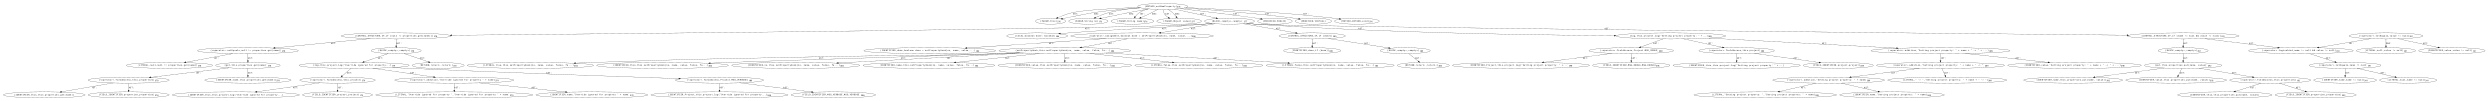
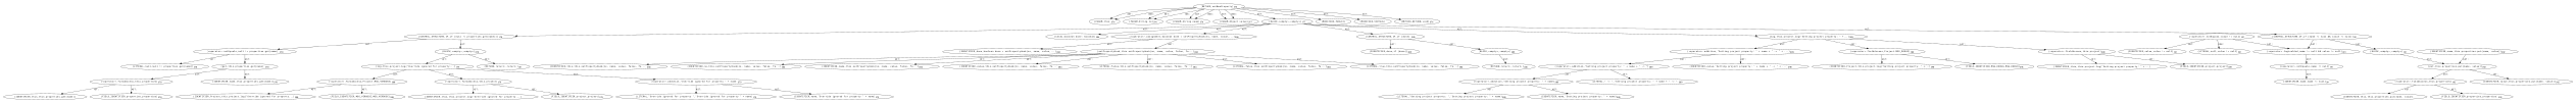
  digraph {
    fontname="Roboto Mono"
    node [fontname="Roboto Mono"]
    edge [fontname="Roboto Mono"]
    n1 [label=<(METHOD,setNewProperty)<SUB>376</SUB>>]
    n2 [label=<(PARAM,this)<SUB>376</SUB>>]
    n3 [label=<(PARAM,String ns)<SUB>376</SUB>>]
    n4 [label=<(PARAM,String name)<SUB>376</SUB>>]
    n5 [label=<(PARAM,Object value)<SUB>377</SUB>>]
    n6 [label=<(BLOCK,&lt;empty&gt;,&lt;empty&gt;)<SUB>377</SUB>>]
    n7 [label=<(MODIFIER,PUBLIC)>]
    n8 [label=<(MODIFIER,VIRTUAL)>]
    n9 [label=<(METHOD_RETURN,void)<SUB>376</SUB>>]
    n10 [label=<(CONTROL_STRUCTURE,IF,if (null != properties.get(name)))<SUB>378</SUB>>]
    n11 [label=<(LOCAL,boolean done: boolean)<SUB>384</SUB>>]
    n12 [label=<(&lt;operator&gt;.assignment,boolean done = setPropertyHook(ns, name, value,...)<SUB>384</SUB>>]
    n13 [label=<(CONTROL_STRUCTURE,IF,if (done))<SUB>385</SUB>>]
    n14 [label=<(log,this.project.log(&quot;Setting project property: &quot; +...)<SUB>389</SUB>>]
    n15 [label=<(CONTROL_STRUCTURE,IF,if (name != null &amp;&amp; value != null))<SUB>391</SUB>>]
    n16 [label=<(&lt;operator&gt;.notEquals,null != properties.get(name))<SUB>378</SUB>>]
    n17 [label=<(BLOCK,&lt;empty&gt;,&lt;empty&gt;)<SUB>378</SUB>>]
    n18 [label=<(IDENTIFIER,done,boolean done = setPropertyHook(ns, name, value,...)<SUB>384</SUB>>]
    n19 [label=<(setPropertyHook,this.setPropertyHook(ns, name, value, false, fa...)<SUB>384</SUB>>]
    n20 [label=<(IDENTIFIER,done,if (done))<SUB>385</SUB>>]
    n21 [label=<(BLOCK,&lt;empty&gt;,&lt;empty&gt;)<SUB>385</SUB>>]
    n22 [label=<(&lt;operator&gt;.fieldAccess,this.project)<SUB>389</SUB>>]
    n23 [label=<(&lt;operator&gt;.addition,&quot;Setting project property: &quot; + name + &quot; -&gt; &quot; + ...)<SUB>389</SUB>>]
    n24 [label=<(&lt;operator&gt;.fieldAccess,Project.MSG_DEBUG)<SUB>390</SUB>>]
    n25 [label=<(&lt;operator&gt;.logicalAnd,name != null &amp;&amp; value != null)<SUB>391</SUB>>]
    n26 [label=<(BLOCK,&lt;empty&gt;,&lt;empty&gt;)<SUB>391</SUB>>]
    n27 [label=<(LITERAL,null,null != properties.get(name))<SUB>378</SUB>>]
    n28 [label=<(get,this.properties.get(name))<SUB>378</SUB>>]
    n29 [label=<(log,this.project.log(&quot;Override ignored for property...)<SUB>379</SUB>>]
    n30 [label=<(RETURN,return;,return;)<SUB>381</SUB>>]
    n31 [label=<(&lt;operator&gt;.fieldAccess,this.properties)<SUB>378</SUB>>]
    n32 [label=<(IDENTIFIER,name,this.properties.get(name))<SUB>378</SUB>>]
    n33 [label=<(IDENTIFIER,this,this.properties.get(name))>]
    n34 [label=<(FIELD_IDENTIFIER,properties,properties)<SUB>378</SUB>>]
    n35 [label=<(&lt;operator&gt;.fieldAccess,this.project)<SUB>379</SUB>>]
    n36 [label=<(&lt;operator&gt;.addition,&quot;Override ignored for property &quot; + name)<SUB>379</SUB>>]
    n37 [label=<(&lt;operator&gt;.fieldAccess,Project.MSG_VERBOSE)<SUB>380</SUB>>]
    n38 [label=<(IDENTIFIER,this,this.project.log(&quot;Override ignored for property...)>]
    n39 [label=<(FIELD_IDENTIFIER,project,project)<SUB>379</SUB>>]
    n40 [label=<(LITERAL,&quot;Override ignored for property &quot;,&quot;Override ignored for property &quot; + name)<SUB>379</SUB>>]
    n41 [label=<(IDENTIFIER,name,&quot;Override ignored for property &quot; + name)<SUB>379</SUB>>]
    n42 [label=<(IDENTIFIER,Project,this.project.log(&quot;Override ignored for property...)<SUB>380</SUB>>]
    n43 [label=<(FIELD_IDENTIFIER,MSG_VERBOSE,MSG_VERBOSE)<SUB>380</SUB>>]
    n44 [label=<(IDENTIFIER,this,this.setPropertyHook(ns, name, value, false, fa...)<SUB>384</SUB>>]
    n45 [label=<(IDENTIFIER,ns,this.setPropertyHook(ns, name, value, false, fa...)<SUB>384</SUB>>]
    n46 [label=<(IDENTIFIER,name,this.setPropertyHook(ns, name, value, false, fa...)<SUB>384</SUB>>]
    n47 [label=<(IDENTIFIER,value,this.setPropertyHook(ns, name, value, false, fa...)<SUB>384</SUB>>]
    n48 [label=<(LITERAL,false,this.setPropertyHook(ns, name, value, false, fa...)<SUB>384</SUB>>]
    n49 [label=<(LITERAL,false,this.setPropertyHook(ns, name, value, false, fa...)<SUB>384</SUB>>]
    n50 [label=<(LITERAL,true,this.setPropertyHook(ns, name, value, false, fa...)<SUB>384</SUB>>]
    n51 [label=<(RETURN,return;,return;)<SUB>386</SUB>>]
    n52 [label=<(IDENTIFIER,this,this.project.log(&quot;Setting project property: &quot; +...)>]
    n53 [label=<(FIELD_IDENTIFIER,project,project)<SUB>389</SUB>>]
    n54 [label=<(&lt;operator&gt;.addition,&quot;Setting project property: &quot; + name + &quot; -&gt; &quot;)<SUB>389</SUB>>]
    n55 [label=<(IDENTIFIER,value,&quot;Setting project property: &quot; + name + &quot; -&gt; &quot; + ...)<SUB>390</SUB>>]
    n56 [label=<(IDENTIFIER,Project,this.project.log(&quot;Setting project property: &quot; +...)<SUB>390</SUB>>]
    n57 [label=<(FIELD_IDENTIFIER,MSG_DEBUG,MSG_DEBUG)<SUB>396</SUB>>]
    n58 [label=<(&lt;operator&gt;.addition,&quot;Setting project property: &quot; + name)<SUB>389</SUB>>]
    n59 [label=<(LITERAL,&quot; -&gt; &quot;,&quot;Setting project property: &quot; + name + &quot; -&gt; &quot;)<SUB>389</SUB>>]
    n60 [label=<(LITERAL,&quot;Setting project property: &quot;,&quot;Setting project property: &quot; + name)<SUB>389</SUB>>]
    n61 [label=<(IDENTIFIER,name,&quot;Setting project property: &quot; + name)<SUB>389</SUB>>]
    n62 [label=<(&lt;operator&gt;.notEquals,name != null)<SUB>391</SUB>>]
    n63 [label=<(put,this.properties.put(name, value))<SUB>392</SUB>>]
    n64 [label=<(IDENTIFIER,name,name != null)<SUB>391</SUB>>]
-   n65 [label=<(LITERAL,null,name != null)<SUB>391</SUB>>]
    n66 [label=<(&lt;operator&gt;.notEquals,value != null)<SUB>391</SUB>>]
    n67 [label=<(IDENTIFIER,value,value != null)<SUB>391</SUB>>]
    n68 [label=<(LITERAL,null,value != null)<SUB>391</SUB>>]
    n69 [label=<(&lt;operator&gt;.fieldAccess,this.properties)<SUB>392</SUB>>]
    n70 [label=<(IDENTIFIER,name,this.properties.put(name, value))<SUB>392</SUB>>]
    n71 [label=<(IDENTIFIER,value,this.properties.put(name, value))<SUB>392</SUB>>]
    n72 [label=<(IDENTIFIER,this,this.properties.put(name, value))>]
    n73 [label=<(FIELD_IDENTIFIER,properties,properties)<SUB>392</SUB>>]
    n1 -> n2 [label="AST: "]
    n1 -> n2 [label="DDG: "]
    n1 -> n3 [label="AST: "]
    n1 -> n3 [label="DDG: "]
    n1 -> n4 [label="AST: "]
    n1 -> n4 [label="DDG: "]
    n1 -> n5 [label="AST: "]
    n1 -> n5 [label="DDG: "]
    n1 -> n6 [label="AST: "]
    n1 -> n7 [label="AST: "]
    n1 -> n8 [label="AST: "]
    n1 -> n9 [label="AST: "]
    n6 -> n10 [label="AST: "]
    n6 -> n11 [label="AST: "]
    n6 -> n12 [label="AST: "]
    n6 -> n13 [label="AST: "]
    n6 -> n14 [label="AST: "]
    n6 -> n15 [label="AST: "]
    n10 -> n16 [label="AST: "]
    n10 -> n17 [label="AST: "]
    n12 -> n18 [label="AST: "]
    n12 -> n19 [label="AST: "]
    n13 -> n20 [label="AST: "]
    n13 -> n21 [label="AST: "]
    n14 -> n22 [label="AST: "]
    n14 -> n23 [label="AST: "]
    n14 -> n24 [label="AST: "]
    n15 -> n25 [label="AST: "]
    n15 -> n26 [label="AST: "]
    n16 -> n27 [label="AST: "]
    n16 -> n28 [label="AST: "]
    n17 -> n29 [label="AST: "]
    n17 -> n30 [label="AST: "]
    n19 -> n44 [label="AST: "]
    n19 -> n45 [label="AST: "]
    n19 -> n46 [label="AST: "]
    n19 -> n47 [label="AST: "]
    n19 -> n48 [label="AST: "]
    n19 -> n49 [label="AST: "]
    n19 -> n50 [label="AST: "]
    n21 -> n51 [label="AST: "]
    n22 -> n52 [label="AST: "]
    n22 -> n53 [label="AST: "]
    n23 -> n54 [label="AST: "]
    n23 -> n55 [label="AST: "]
    n24 -> n56 [label="AST: "]
    n24 -> n57 [label="AST: "]
    n25 -> n62 [label="AST: "]
    n26 -> n63 [label="AST: "]
    n28 -> n31 [label="AST: "]
    n28 -> n32 [label="AST: "]
    n29 -> n35 [label="AST: "]
    n29 -> n36 [label="AST: "]
    n29 -> n37 [label="AST: "]
    n31 -> n33 [label="AST: "]
    n31 -> n34 [label="AST: "]
    n35 -> n38 [label="AST: "]
    n35 -> n39 [label="AST: "]
    n36 -> n40 [label="AST: "]
    n36 -> n41 [label="AST: "]
    n37 -> n42 [label="AST: "]
    n37 -> n43 [label="AST: "]
    n54 -> n58 [label="AST: "]
    n54 -> n59 [label="AST: "]
    n58 -> n60 [label="AST: "]
    n58 -> n61 [label="AST: "]
    n62 -> n64 [label="AST: "]
-   n62 -> n65 [label="AST: "]
    n63 -> n69 [label="AST: "]
-   n63 -> n70 [label="AST: "]
+   n70 -> n63 [label="AST: "]
    n63 -> n71 [label="AST: "]
    n66 -> n25 [label="AST: "]
    n66 -> n67 [label="AST: "]
    n66 -> n68 [label="DDG: "]
    n69 -> n72 [label="AST: "]
    n69 -> n73 [label="AST: "]
  }
